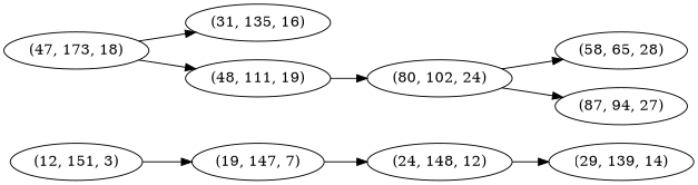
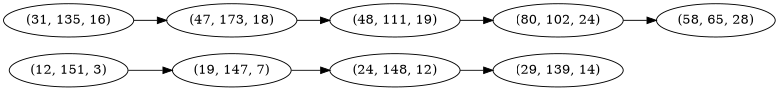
  digraph {
    rankdir=LR
    "(12, 151, 3)"
    "(19, 147, 7)"
    n3 [label="(24, 148, 12)"]
    "(29, 139, 14)"
    n5 [label="(47, 173, 18)"]
    "(31, 135, 16)"
    "(48, 111, 19)"
    "(80, 102, 24)"
    "(58, 65, 28)"
-   "(87, 94, 27)"
    "(12, 151, 3)" -> "(19, 147, 7)"
    "(19, 147, 7)" -> n3
    n3 -> "(29, 139, 14)"
    n5 -> "(48, 111, 19)"
-   n5 -> "(31, 135, 16)"
+   "(31, 135, 16)" -> n5
    "(48, 111, 19)" -> "(80, 102, 24)"
    "(80, 102, 24)" -> "(58, 65, 28)"
-   "(80, 102, 24)" -> "(87, 94, 27)"
  }
